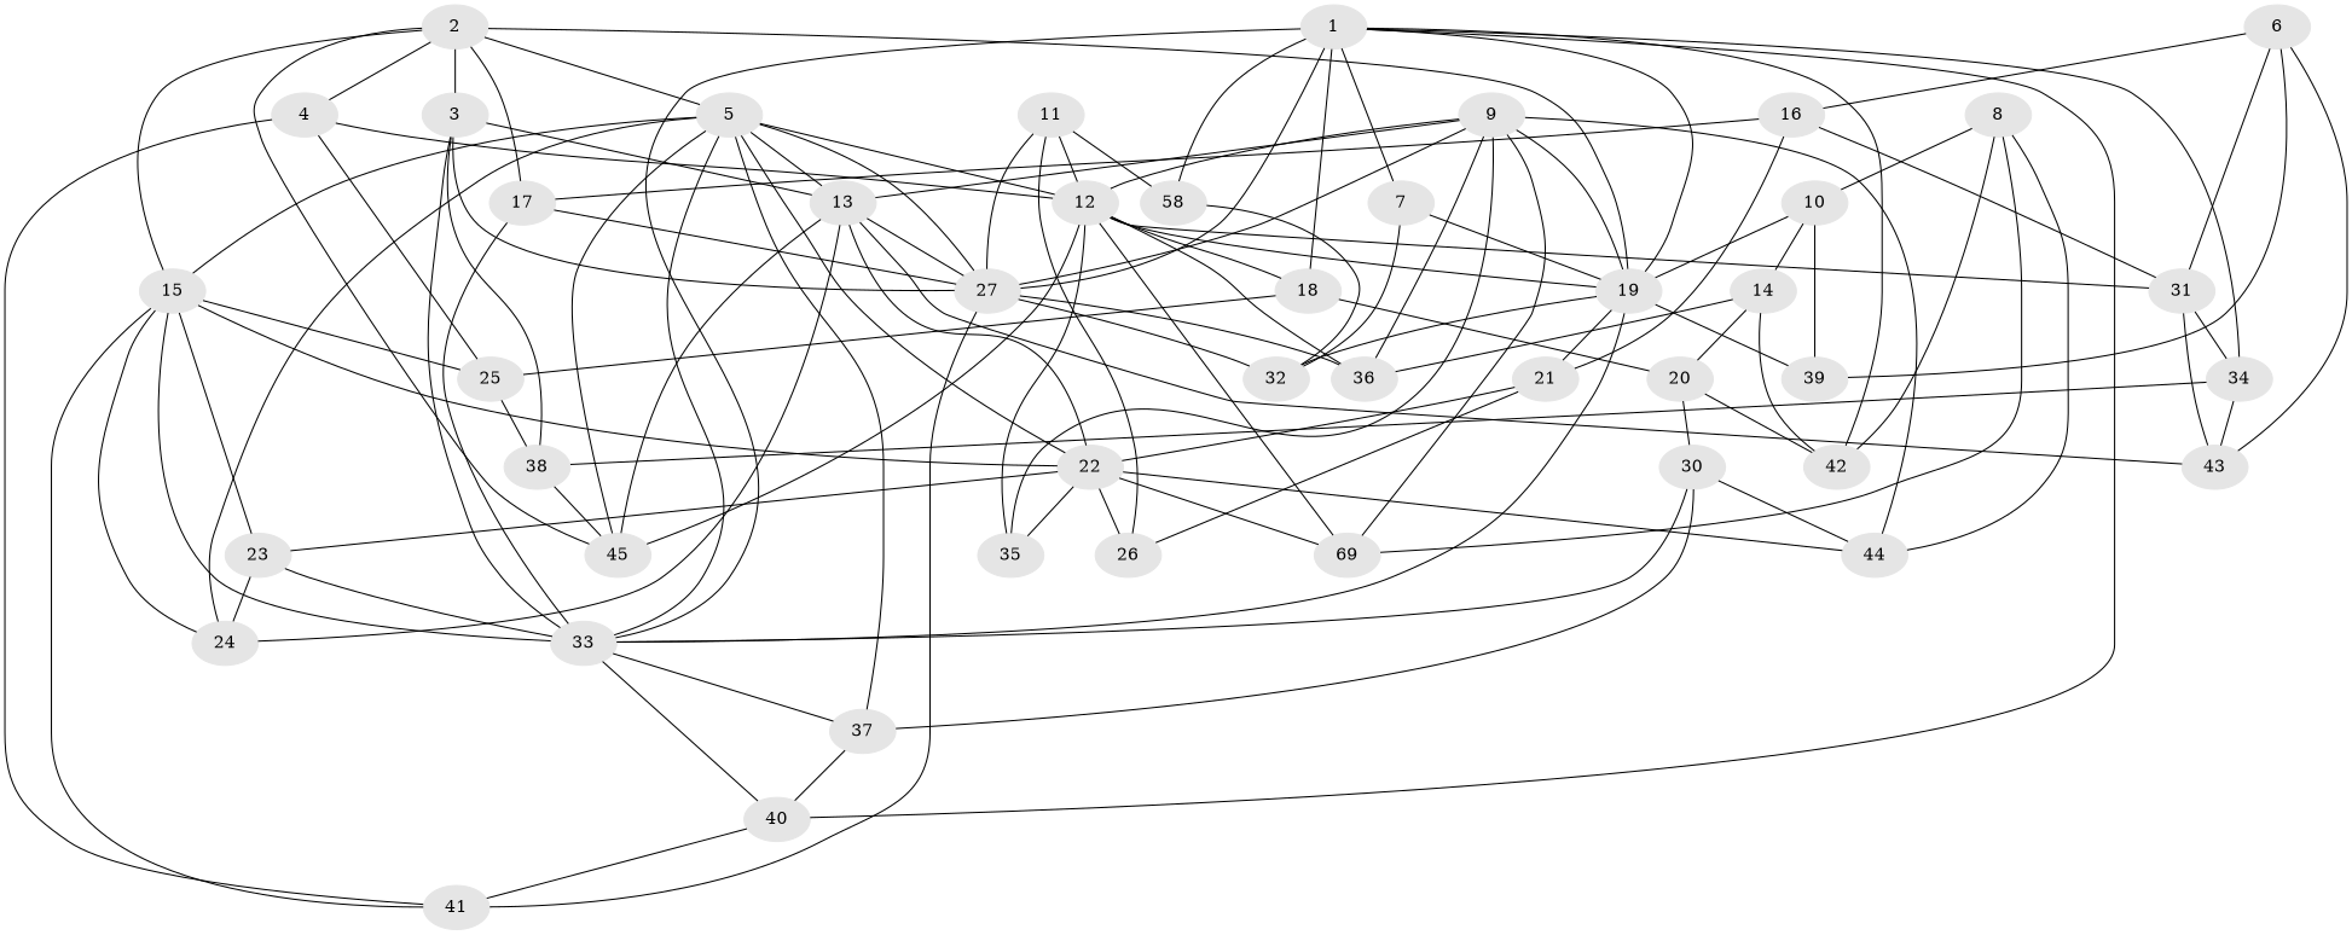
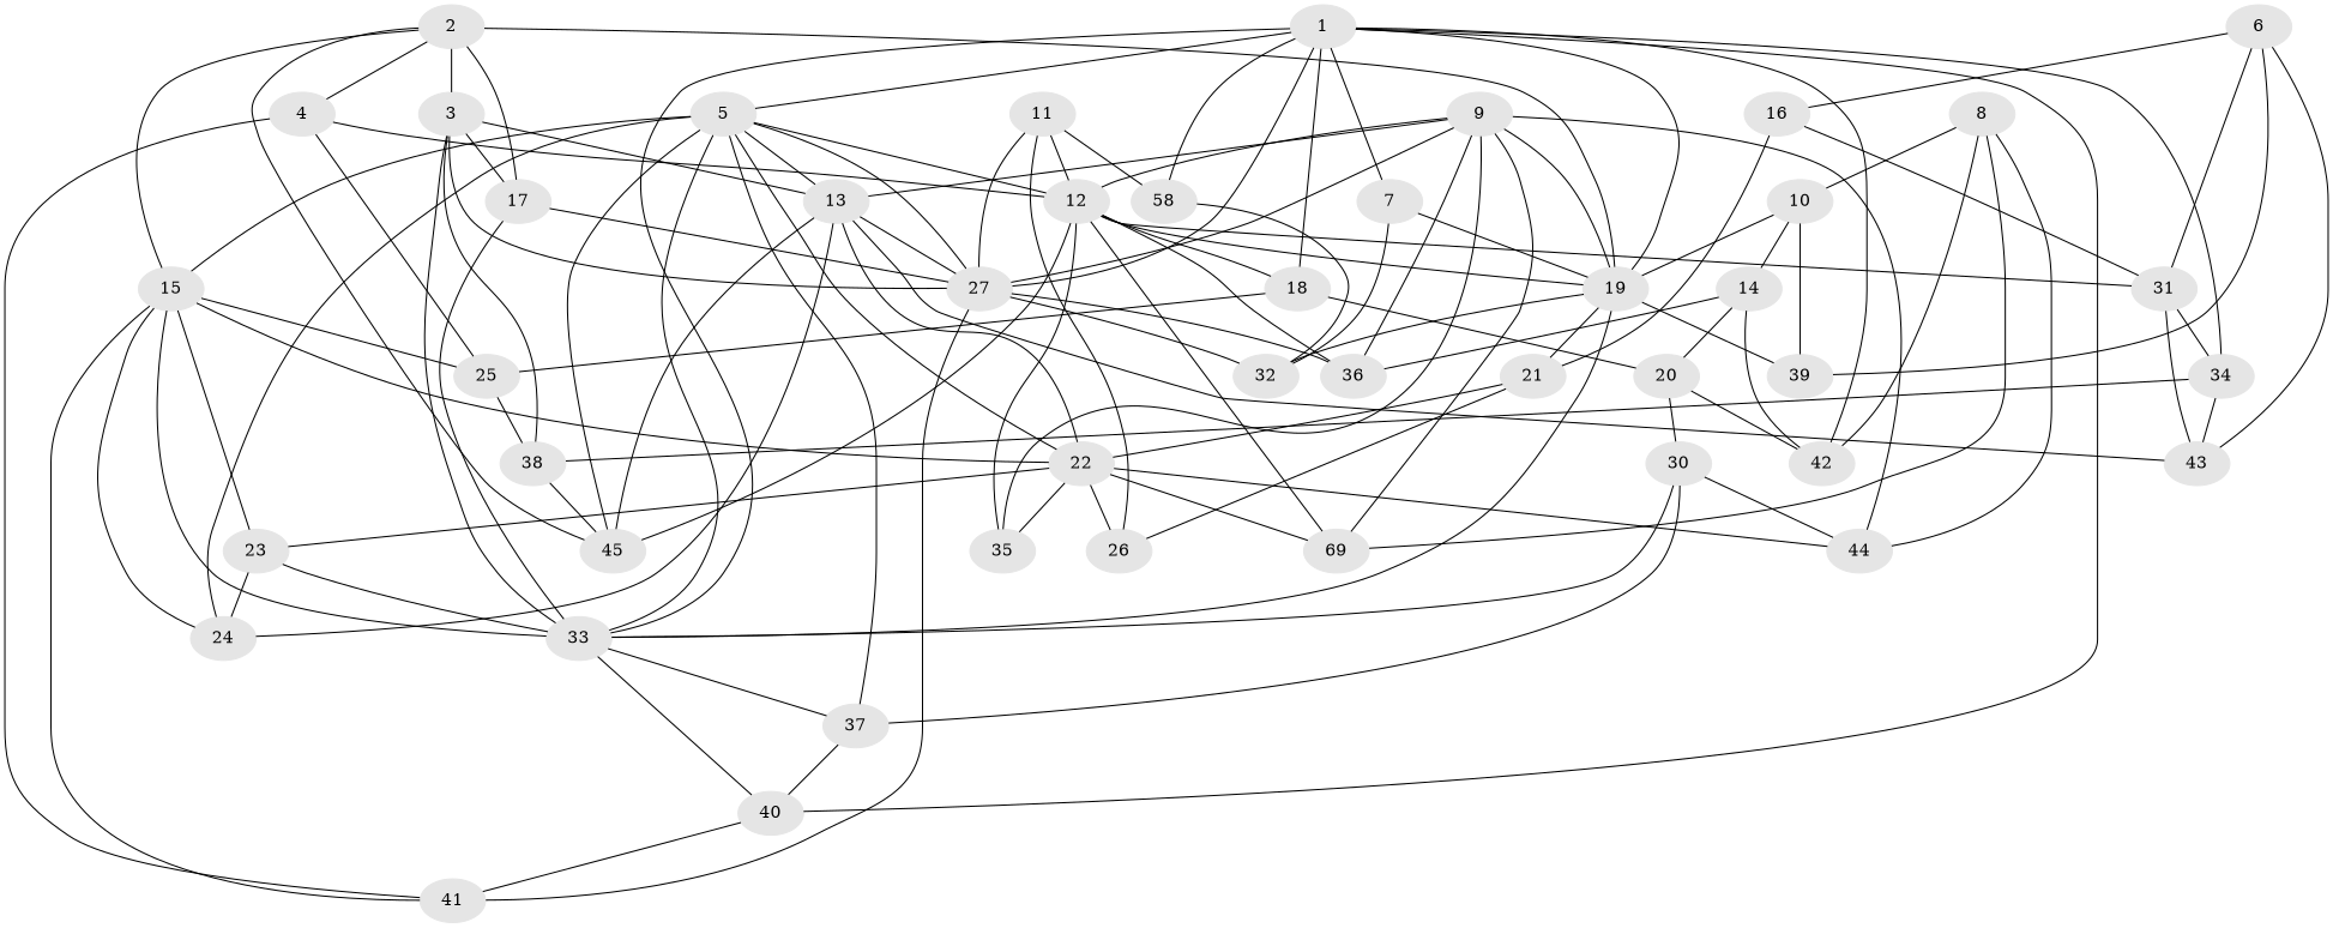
  graph {
    node [color=gray90 style=filled]
    edge [weight=1.0]
    1
    7
    18
    19
    27
    n6 [label=58]
    33
    34
    40
    42
    32
    25
    20
    39
    21
    41
    36
    37
    38
    43
    2
    3
    4
    5
    15
    17
    45
    13
    12
    22
    24
    23
    n33 [label=69]
    35
    31
    44
    26
    6
    16
    8
    10
    14
    9
    11
    30
    1 -- 7
    1 -- 18
    1 -- 19
    1 -- 27
    1 -- n6 [weight=2.0]
    1 -- 33
    1 -- 34
    1 -- 40
    1 -- 42
    7 -- 19 [weight=2.0]
    7 -- 32
    18 -- 25
    18 -- 20
    19 -- 33
    19 -- 32
    19 -- 39 [weight=2.0]
    19 -- 21
    27 -- 32
    27 -- 41
    27 -- 36
    n6 -- 32
    33 -- 40
    33 -- 37
    34 -- 38
    34 -- 43
    40 -- 41
    25 -- 38
    20 -- 42
    20 -- 30
    21 -- 22
    21 -- 26
    37 -- 40
    38 -- 45
    2 -- 19
    2 -- 3 [weight=2.0]
    2 -- 4
-   2 -- 5
+   1 -- 5
    2 -- 15
    2 -- 17
    2 -- 45
    3 -- 27
    3 -- 33 [weight=2.0]
    3 -- 38
    3 -- 13 [weight=2.0]
    4 -- 25
    4 -- 41
    4 -- 12
    5 -- 27
    5 -- 33
    5 -- 37
    5 -- 15 [weight=2.0]
    5 -- 45
    5 -- 13 [weight=2.0]
    5 -- 12
    5 -- 22
    5 -- 24
    15 -- 33 [weight=2.0]
    15 -- 25
    15 -- 41
    15 -- 22
    15 -- 24
    15 -- 23
    17 -- 27
    17 -- 33
    13 -- 27
    13 -- 43
    13 -- 45 [weight=2.0]
    13 -- 22
    13 -- 24
    12 -- 18
    12 -- 19
    12 -- 36
    12 -- 45
    12 -- n33
    12 -- 35 [weight=2.0]
    12 -- 31
    22 -- 23
    22 -- n33
    22 -- 35
    22 -- 44
    22 -- 26 [weight=2.0]
    23 -- 33
    23 -- 24
    31 -- 34
    31 -- 43
    6 -- 39
    6 -- 43
    6 -- 31
    6 -- 16
    16 -- 21
-   16 -- 17
+   3 -- 17
    16 -- 31
    8 -- 42
    8 -- n33
    8 -- 44
    8 -- 10
    10 -- 19
    10 -- 39
    10 -- 14
    14 -- 42
    14 -- 20
    14 -- 36
    9 -- 19
    9 -- 27
    9 -- 36
    9 -- 13
    9 -- 12
    9 -- n33
    9 -- 35
    9 -- 44
    11 -- 27
    11 -- n6
    11 -- 12
    11 -- 26
    30 -- 33
    30 -- 37
    30 -- 44
  }
